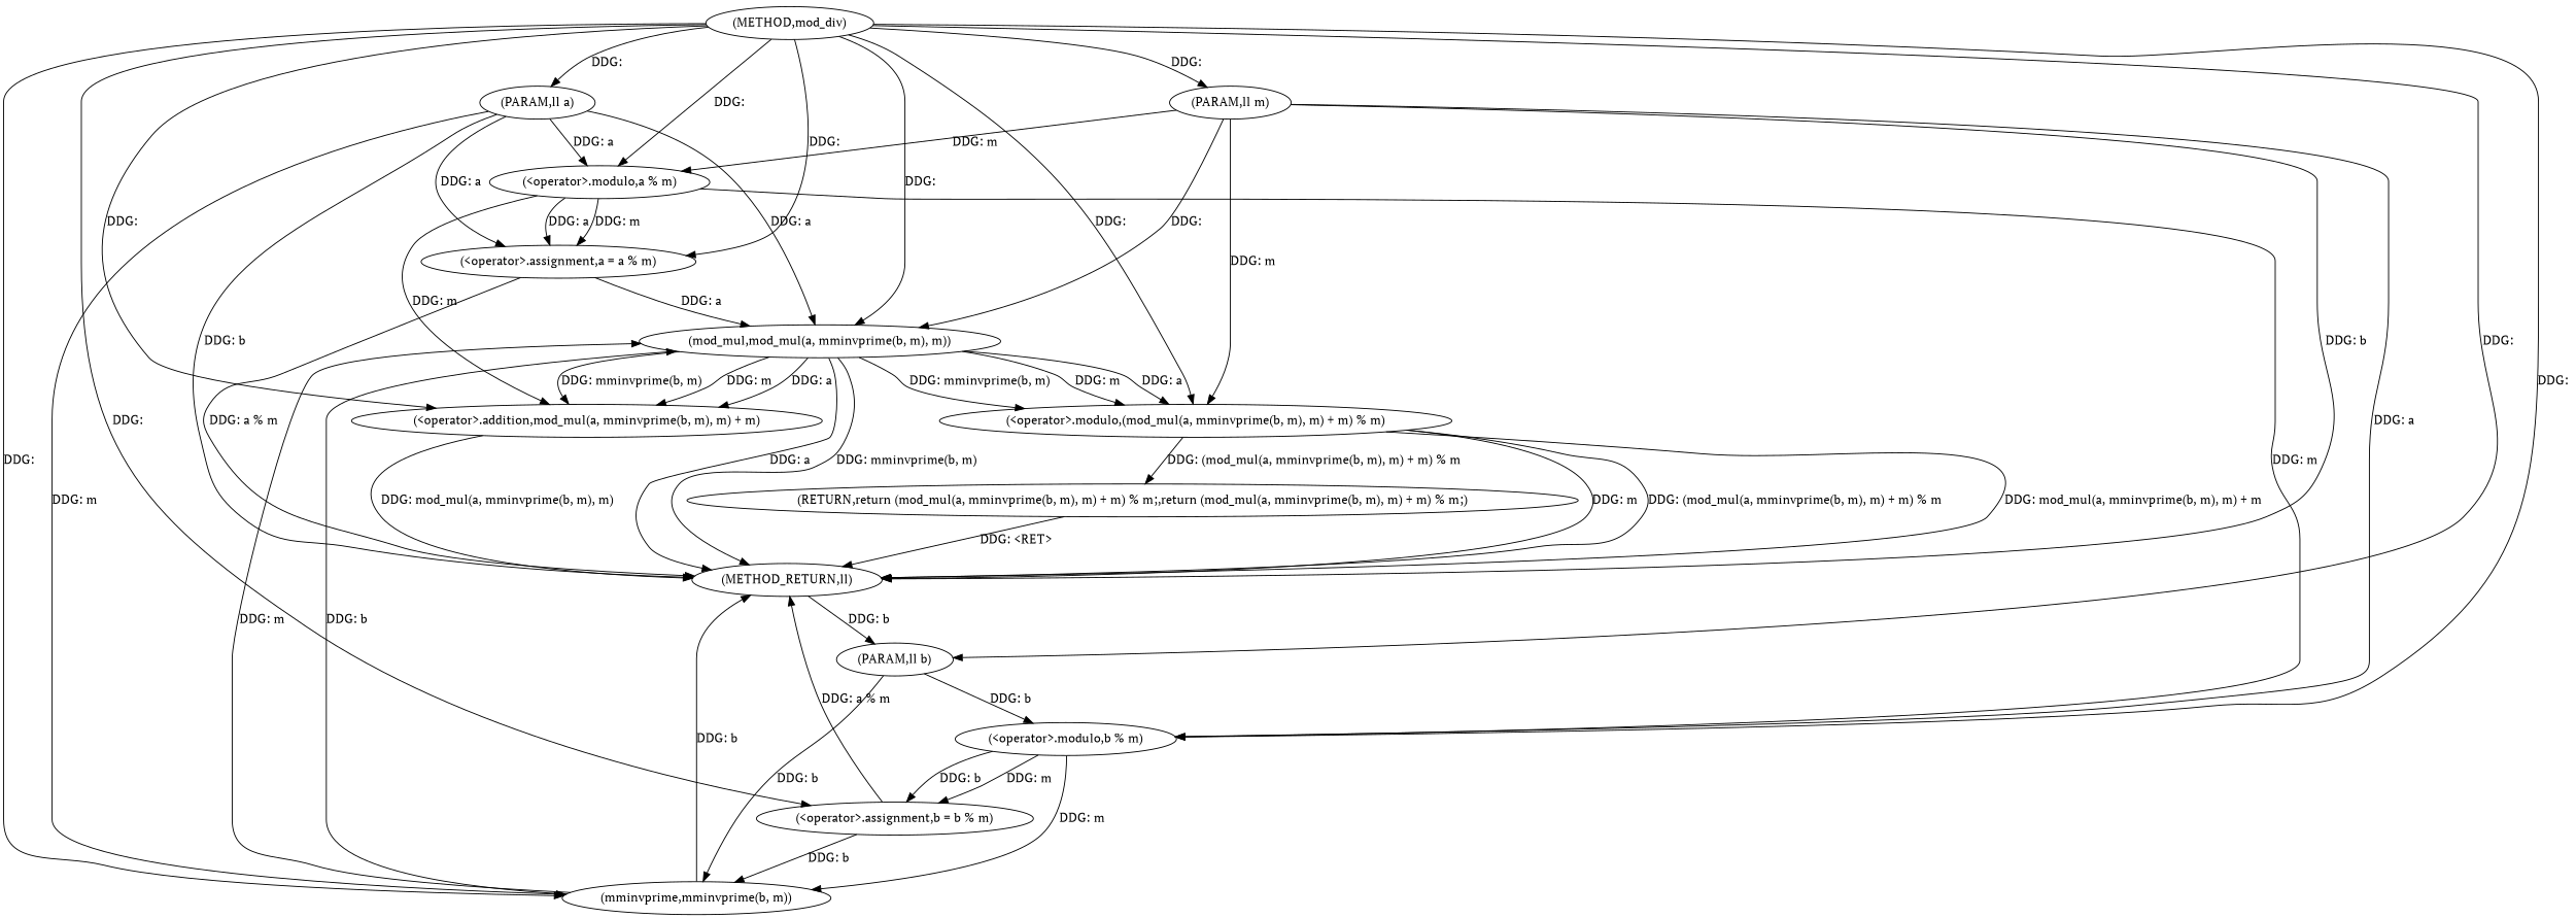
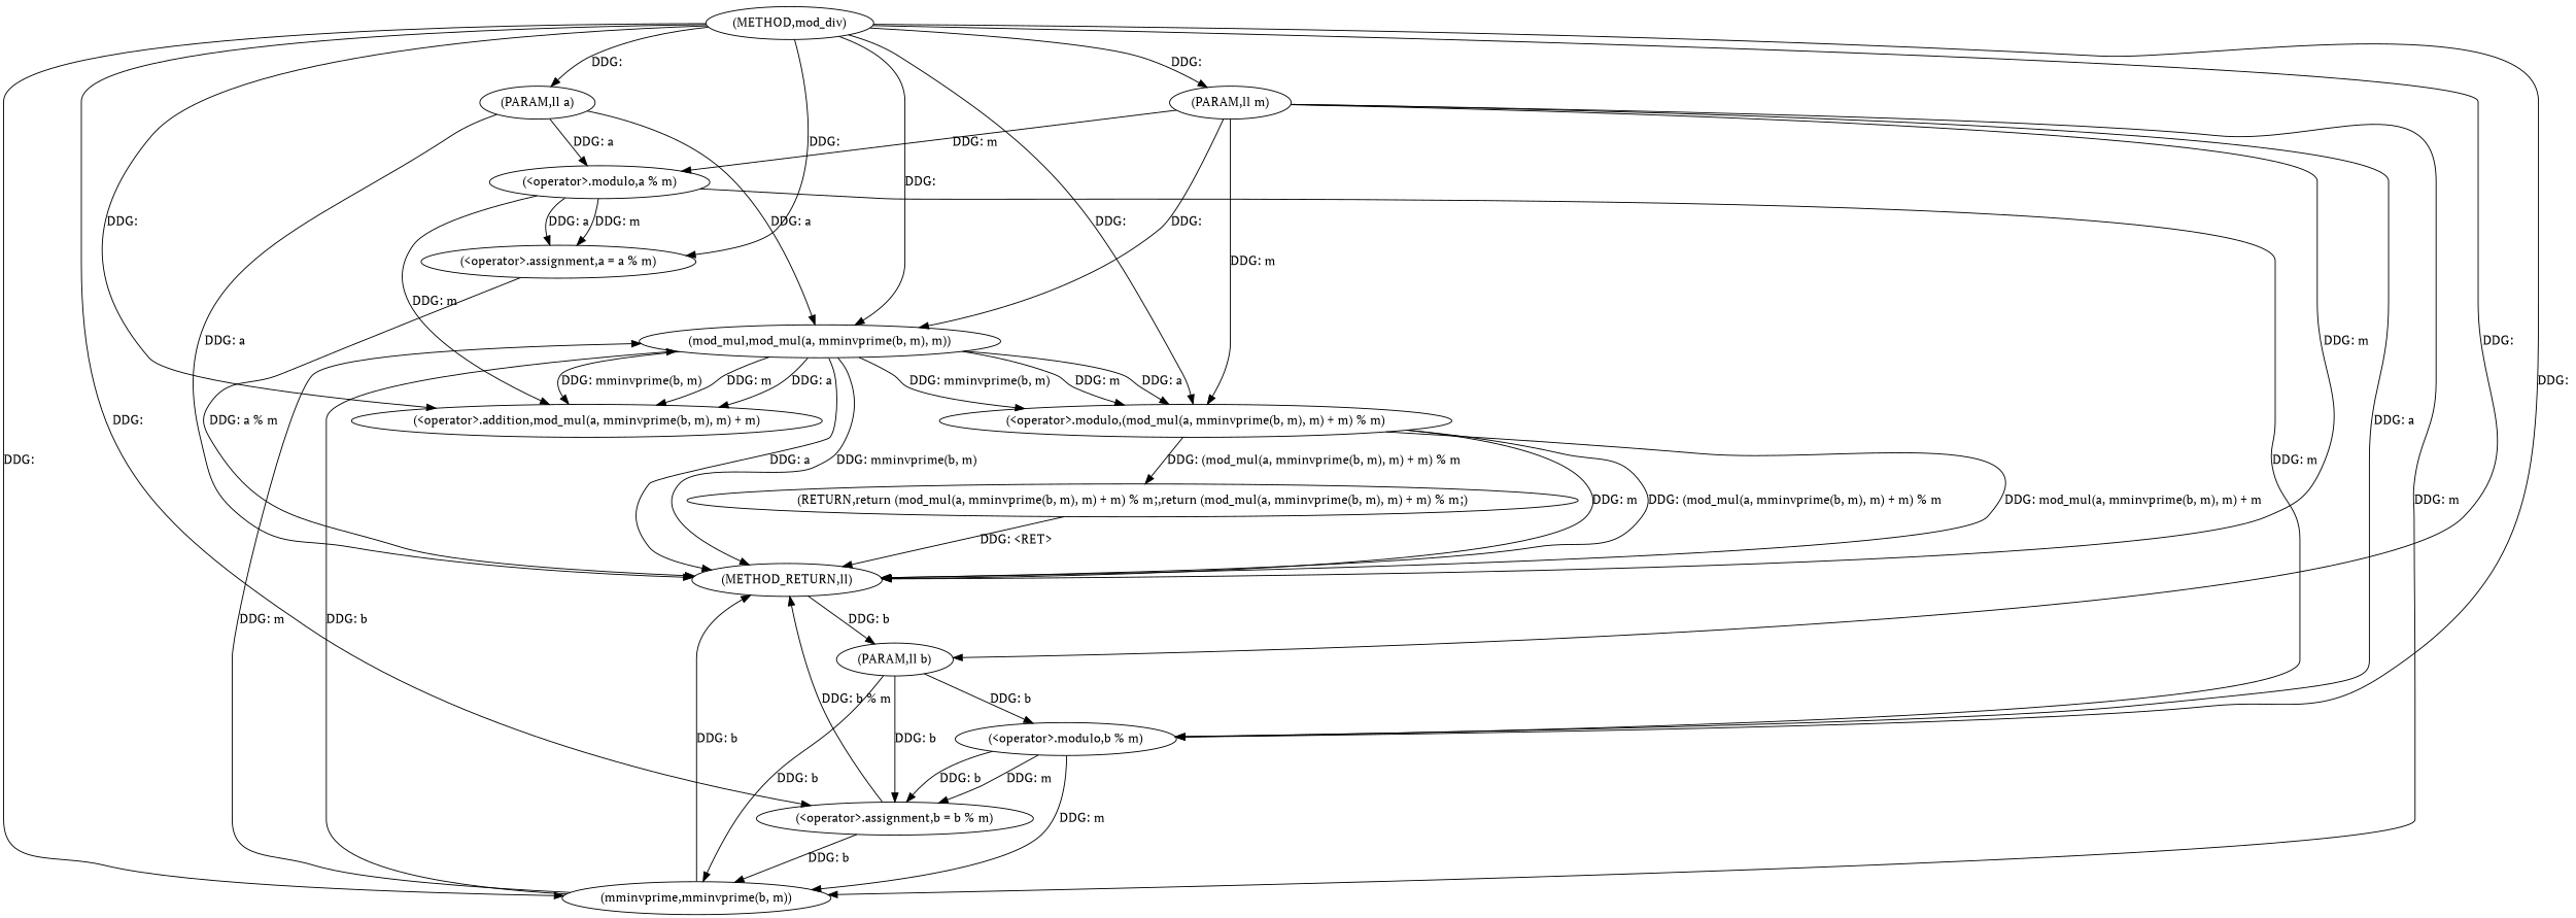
  digraph {
    fontname="PT Serif"
    node [fontname="PT Serif"]
    edge [fontname="PT Serif"]
    n1 [label="(METHOD,mod_div)"]
    n2 [label="(PARAM,ll a)"]
    n3 [label="(PARAM,ll b)"]
    n4 [label="(PARAM,ll m)"]
    n5 [label="(<operator>.assignment,a = a % m)"]
    n6 [label="(<operator>.assignment,b = b % m)"]
    n7 [label="(<operator>.modulo,(mod_mul(a, mminvprime(b, m), m) + m) % m)"]
    n8 [label="(<operator>.modulo,a % m)"]
    n9 [label="(<operator>.modulo,b % m)"]
    n10 [label="(<operator>.addition,mod_mul(a, mminvprime(b, m), m) + m)"]
    n11 [label="(mod_mul,mod_mul(a, mminvprime(b, m), m))"]
    n12 [label="(mminvprime,mminvprime(b, m))"]
    n13 [label="(METHOD_RETURN,ll)"]
    n14 [label="(RETURN,return (mod_mul(a, mminvprime(b, m), m) + m) % m;,return (mod_mul(a, mminvprime(b, m), m) + m) % m;)"]
    n1 -> n2 [label="DDG: "]
    n1 -> n3 [label="DDG: "]
    n1 -> n4 [label="DDG: "]
    n1 -> n5 [label="DDG: "]
    n1 -> n6 [label="DDG: "]
    n1 -> n7 [label="DDG: "]
-   n1 -> n8 [label="DDG: "]
    n1 -> n9 [label="DDG: "]
    n1 -> n10 [label="DDG: "]
    n1 -> n11 [label="DDG: "]
    n1 -> n12 [label="DDG: "]
-   n2 -> n5 [label="DDG: a"]
    n2 -> n8 [label="DDG: a"]
    n2 -> n11 [label="DDG: a"]
-   n2 -> n13 [label="DDG: b"]
+   n2 -> n13 [label="DDG: a"]
+   n3 -> n6 [label="DDG: b"]
    n3 -> n9 [label="DDG: b"]
    n3 -> n12 [label="DDG: b"]
    n4 -> n7 [label="DDG: m"]
    n4 -> n8 [label="DDG: m"]
    n4 -> n9 [label="DDG: a"]
    n4 -> n11 [label="DDG: "]
-   n2 -> n12 [label="DDG: m"]
-   n4 -> n13 [label="DDG: b"]
-   n5 -> n11 [label="DDG: a"]
+   n4 -> n12 [label="DDG: m"]
+   n4 -> n13 [label="DDG: m"]
    n5 -> n13 [label="DDG: a % m"]
    n6 -> n12 [label="DDG: b"]
-   n6 -> n13 [label="DDG: a % m"]
+   n6 -> n13 [label="DDG: b % m"]
    n7 -> n13 [label="DDG: mod_mul(a, mminvprime(b, m), m) + m"]
    n7 -> n13 [label="DDG: m"]
    n7 -> n13 [label="DDG: (mod_mul(a, mminvprime(b, m), m) + m) % m"]
    n7 -> n14 [label="DDG: (mod_mul(a, mminvprime(b, m), m) + m) % m"]
    n8 -> n5 [label="DDG: a"]
    n8 -> n5 [label="DDG: m"]
    n8 -> n9 [label="DDG: m"]
    n8 -> n10 [label="DDG: m"]
    n9 -> n6 [label="DDG: b"]
    n9 -> n6 [label="DDG: m"]
    n9 -> n12 [label="DDG: m"]
-   n10 -> n13 [label="DDG: mod_mul(a, mminvprime(b, m), m)"]
    n11 -> n7 [label="DDG: m"]
    n11 -> n7 [label="DDG: a"]
    n11 -> n7 [label="DDG: mminvprime(b, m)"]
    n11 -> n10 [label="DDG: m"]
    n11 -> n10 [label="DDG: a"]
    n11 -> n10 [label="DDG: mminvprime(b, m)"]
    n11 -> n13 [label="DDG: a"]
    n11 -> n13 [label="DDG: mminvprime(b, m)"]
    n12 -> n11 [label="DDG: m"]
    n12 -> n11 [label="DDG: b"]
    n12 -> n13 [label="DDG: b"]
    n13 -> n3 [label="DDG: b"]
    n14 -> n13 [label="DDG: <RET>"]
  }
